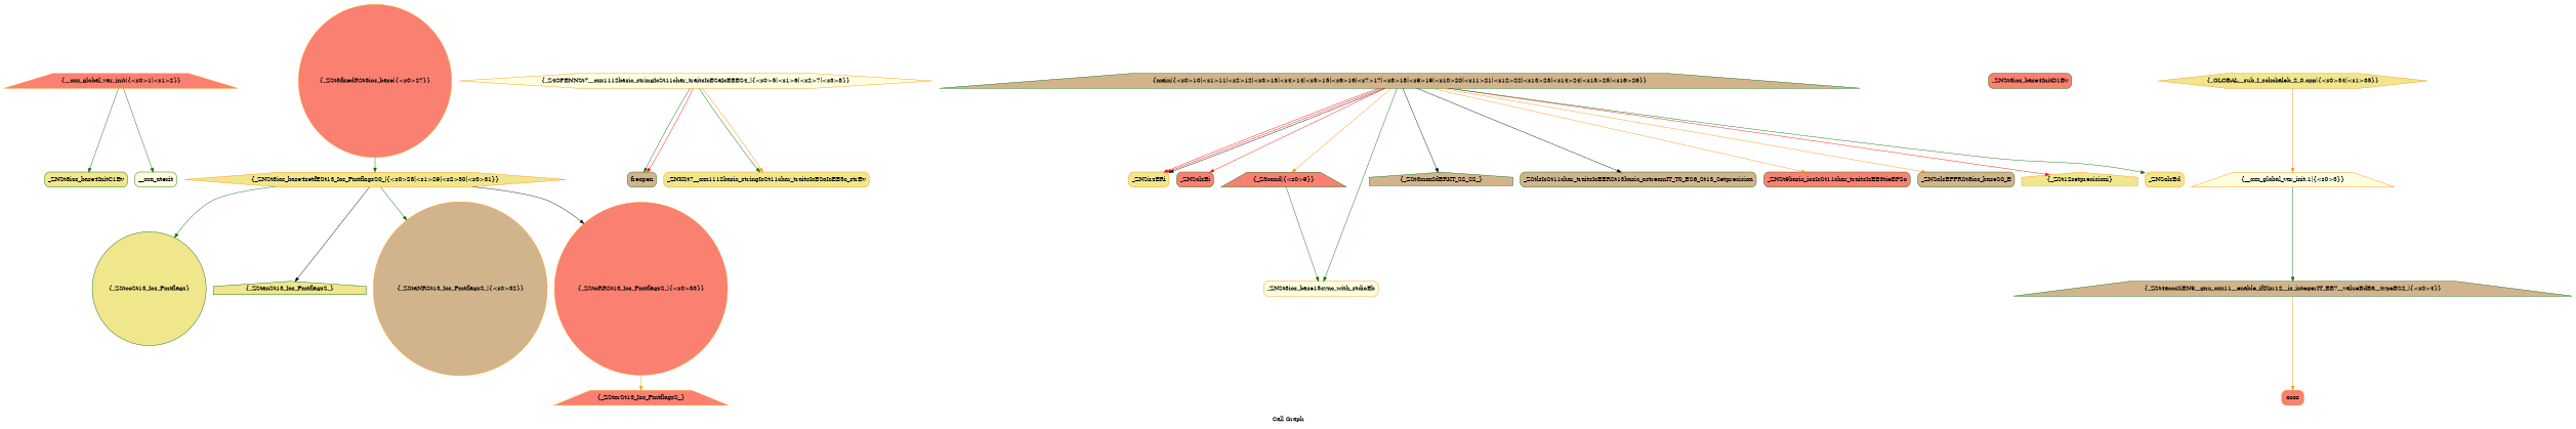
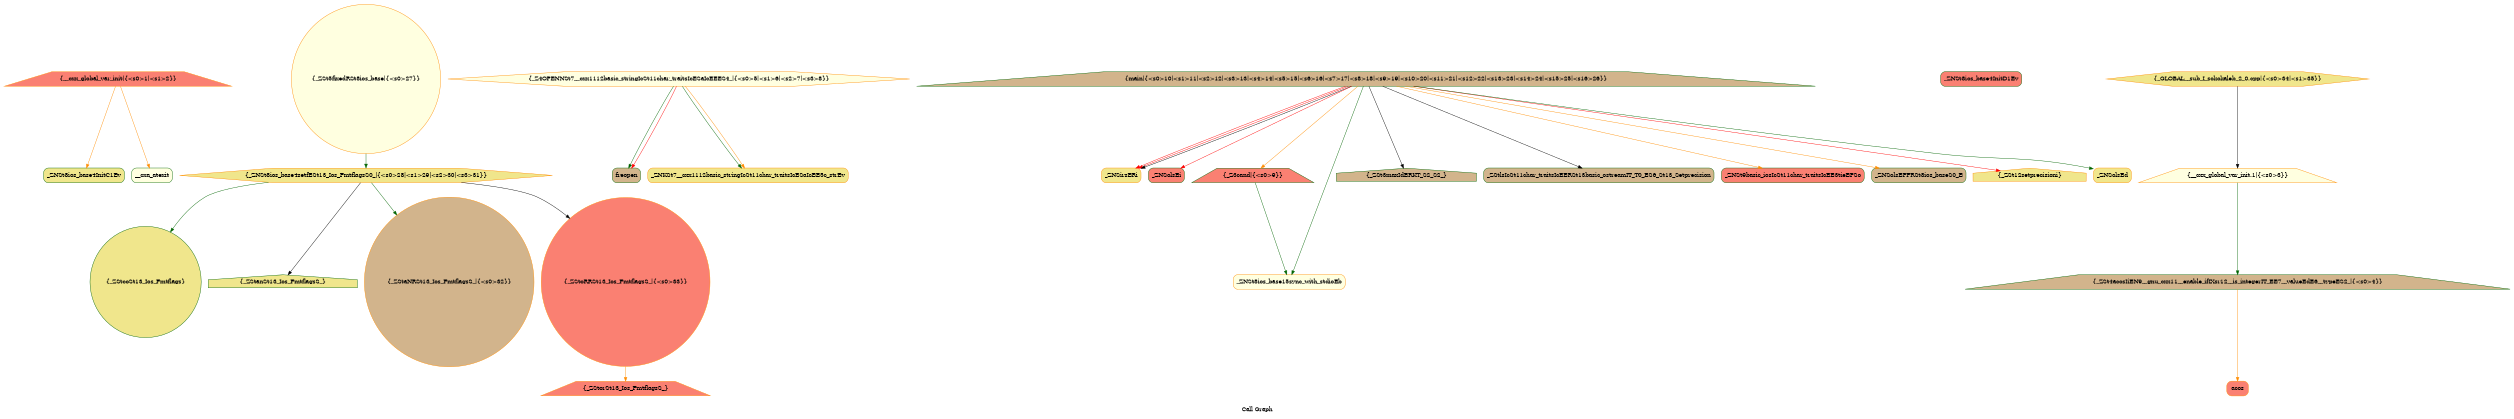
  digraph {
    fontname="DejaVu Serif"
    label="Call Graph"
    node [color=darkorange fillcolor=salmon fontname="DejaVu Serif" shape=Mrecord style=filled]
    edge [color=darkgreen fontname="DejaVu Serif" tailport=s0]
    n1 [label="{__cxx_global_var_init|{<s0>1|<s1>2}}" shape=trapezium]
    n2 [color=darkgreen fillcolor=khaki label="{_ZNSt8ios_base4InitC1Ev}"]
    n3 [color=darkgreen fillcolor=lightyellow label="{__cxa_atexit}"]
    n4 [color=darkgreen fillcolor=khaki label="{_ZStcoSt13_Ios_Fmtflags}" shape=circle]
    n5 [color=darkgreen fillcolor=tan label="{freopen}"]
    n6 [fillcolor=khaki label="{_ZNSirsERi}"]
    n7 [color=darkgreen label="{_ZNSolsEi}"]
    n8 [color=darkgreen label="{_ZNSt8ios_base4InitD1Ev}"]
    n9 [color=darkgreen fillcolor=khaki label="{_ZStanSt13_Ios_FmtflagsS_}" shape=house]
    n10 [color=darkgreen label="{_Z3cand|{<s0>9}}" shape=trapezium]
    n11 [fillcolor=lightyellow label="{_ZNSt8ios_base15sync_with_stdioEb}"]
    n12 [color=darkgreen fillcolor=tan label="{_ZSt3maxIdERKT_S2_S2_}" shape=house]
    n13 [color=darkgreen fillcolor=tan label="{_ZStlsIcSt11char_traitsIcEERSt13basic_ostreamIT_T0_ES6_St13_Setprecision}"]
    n14 [label="{acos}"]
    n15 [fillcolor=lightyellow label="{__cxx_global_var_init.1|{<s0>3}}" shape=trapezium]
    n16 [color=darkgreen fillcolor=tan label="{_ZSt4acosIiEN9__gnu_cxx11__enable_ifIXsr12__is_integerIT_EE7__valueEdE6__typeES2_|{<s0>4}}" shape=trapezium]
    n17 [fillcolor=khaki label="{_GLOBAL__sub_I_sokokaleb_2_0.cpp|{<s0>34|<s1>35}}" shape=hexagon]
    n18 [color=darkgreen fillcolor=tan label="{main|{<s0>10|<s1>11|<s2>12|<s3>13|<s4>14|<s5>15|<s6>16|<s7>17|<s8>18|<s9>19|<s10>20|<s11>21|<s12>22|<s13>23|<s14>24|<s15>25|<s16>26}}" shape=trapezium]
    n19 [color=darkgreen label="{_ZNSt9basic_iosIcSt11char_traitsIcEE3tieEPSo}"]
    n20 [color=darkgreen fillcolor=tan label="{_ZNSolsEPFRSt8ios_baseS0_E}"]
    n21 [fillcolor=khaki label="{_ZSt12setprecisioni}" shape=house]
    n22 [fillcolor=khaki label="{_ZNSolsEd}"]
-   n23 [label="{_ZSt5fixedRSt8ios_base|{<s0>27}}" shape=circle]
+   n23 [fillcolor=lightyellow label="{_ZSt5fixedRSt8ios_base|{<s0>27}}" shape=circle]
    n24 [fillcolor=khaki label="{_ZNSt8ios_base4setfESt13_Ios_FmtflagsS0_|{<s0>28|<s1>29|<s2>30|<s3>31}}" shape=hexagon]
    n25 [fillcolor=tan label="{_ZStaNRSt13_Ios_FmtflagsS_|{<s0>32}}" shape=circle]
    n26 [label="{_ZStoRRSt13_Ios_FmtflagsS_|{<s0>33}}" shape=circle]
    n27 [label="{_ZStorSt13_Ios_FmtflagsS_}" shape=trapezium]
    n28 [fillcolor=lightyellow label="{_Z4OPENNSt7__cxx1112basic_stringIcSt11char_traitsIcESaIcEEES4_|{<s0>5|<s1>6|<s2>7|<s3>8}}" shape=hexagon]
    n29 [fillcolor=khaki label="{_ZNKSt7__cxx1112basic_stringIcSt11char_traitsIcESaIcEE5c_strEv}"]
-   n1 -> n2
-   n1 -> n3 [tailport=s1]
+   n1 -> n2 [color=darkorange]
+   n1 -> n3 [color=darkorange tailport=s1]
    n10 -> n11
    n15 -> n16
    n16 -> n14 [color=darkorange]
-   n17 -> n15 [color=darkorange tailport=s1]
+   n17 -> n15 [color=black tailport=s1]
    n18 -> n6 [color=red tailport=s2]
    n18 -> n6 [color=red tailport=s3]
    n18 -> n6 [color=black tailport=s4]
    n18 -> n7 [color=red tailport=s13]
    n18 -> n10 [color=darkorange tailport=s7]
    n18 -> n11
    n18 -> n12 [color=black tailport=s8]
    n18 -> n13 [color=black tailport=s11]
    n18 -> n19 [color=darkorange tailport=s1]
    n18 -> n20 [color=darkorange tailport=s9]
    n18 -> n21 [color=red tailport=s10]
    n18 -> n22 [tailport=s15]
    n23 -> n24
    n24 -> n4
    n24 -> n9 [color=black tailport=s2]
    n24 -> n25 [tailport=s1]
    n24 -> n26 [color=black tailport=s3]
    n26 -> n27 [color=darkorange]
    n28 -> n5 [tailport=s1]
    n28 -> n5 [color=red tailport=s3]
    n28 -> n29
    n28 -> n29 [color=darkorange tailport=s2]
  }
